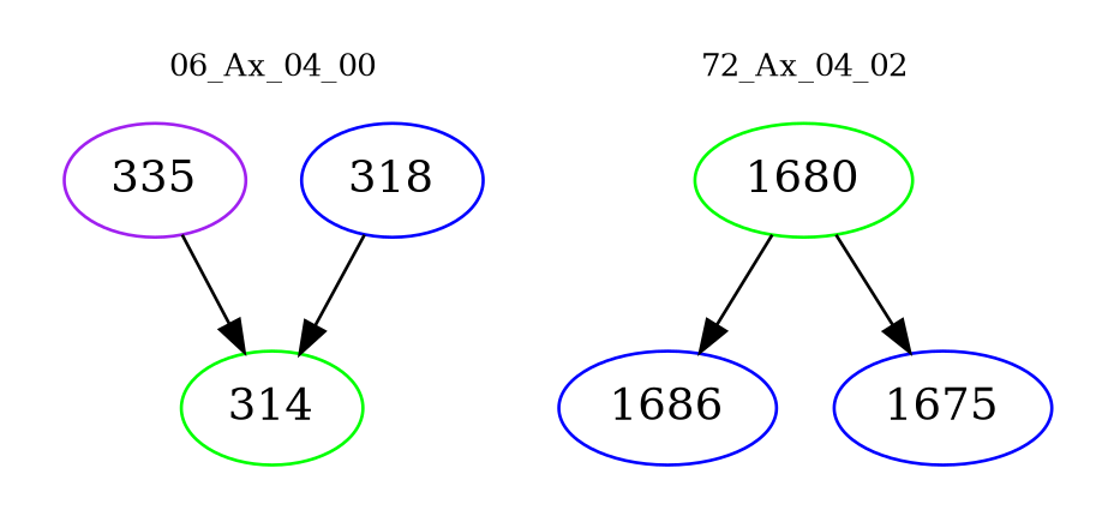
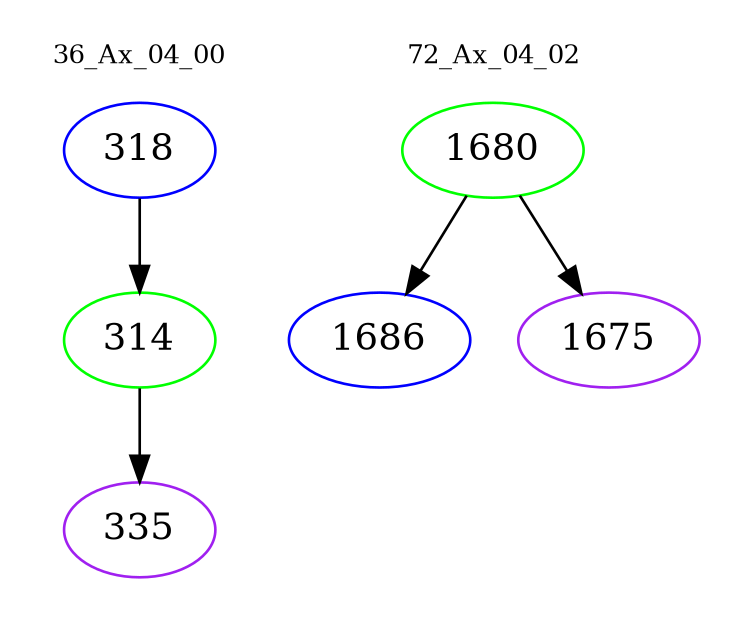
  digraph {
    node [color=green]
    edge [color=black]
    n1 [label=314]
    n2 [color=blue label=318]
    n3 [color=purple label=335]
    n4 [label=1680]
    n5 [color=blue label=1686]
-   n6 [color=blue label=1675]
+   n6 [color=purple label=1675]
    subgraph cluster_1 {
      color=white
      fontsize=10
-     label="06_Ax_04_00"
+     label="36_Ax_04_00"
      n1
      n2
      n3
    }
    subgraph cluster_2 {
      color=white
      fontsize=10
      label="72_Ax_04_02"
      n4
      n5
      n6
    }
-   n3 -> n1
+   n1 -> n3
    n2 -> n1
    n4 -> n5
    n4 -> n6
  }
